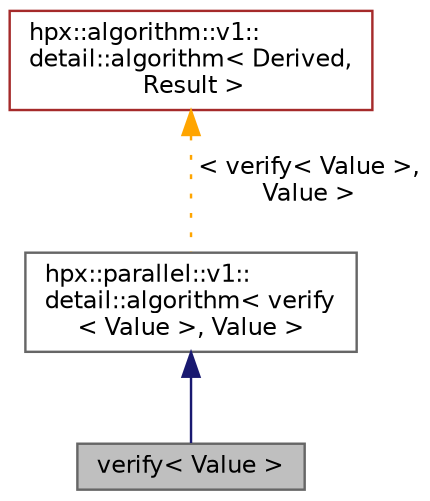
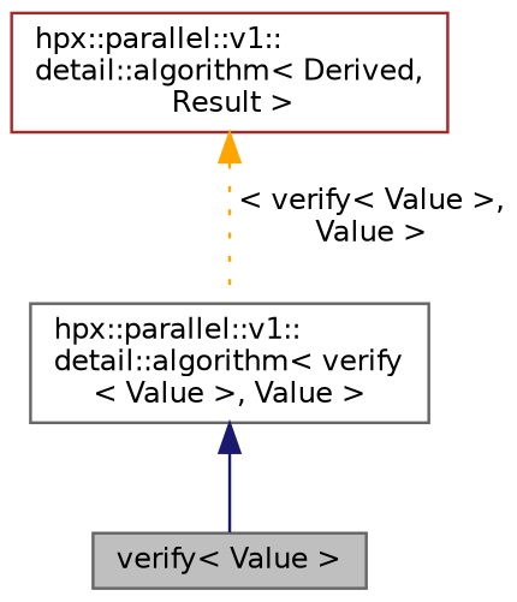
  digraph {
    node [color=gray40 fillcolor=white fontname=Helvetica fontsize=10 shape=record style=filled]
    edge [dir=back fontname=Helvetica fontsize=10 labelfontname=Helvetica labelfontsize=10]
    n1 [fillcolor=grey75 fontcolor=black height=0.2 label="verify\< Value \>" width=0.4]
    n2 [height=0.2 label="hpx::parallel::v1::\ldetail::algorithm\< verify\l\< Value \>, Value \>" width=0.4]
-   n3 [color=brown height=0.2 label="hpx::algorithm::v1::\ldetail::algorithm\< Derived,\l Result \>" width=0.4]
+   n3 [color=brown height=0.2 label="hpx::parallel::v1::\ldetail::algorithm\< Derived,\l Result \>" width=0.4]
    n2 -> n1 [color=midnightblue style=solid]
    n3 -> n2 [color=orange label=" \< verify\< Value \>,\l Value \>" style=dotted]
  }
